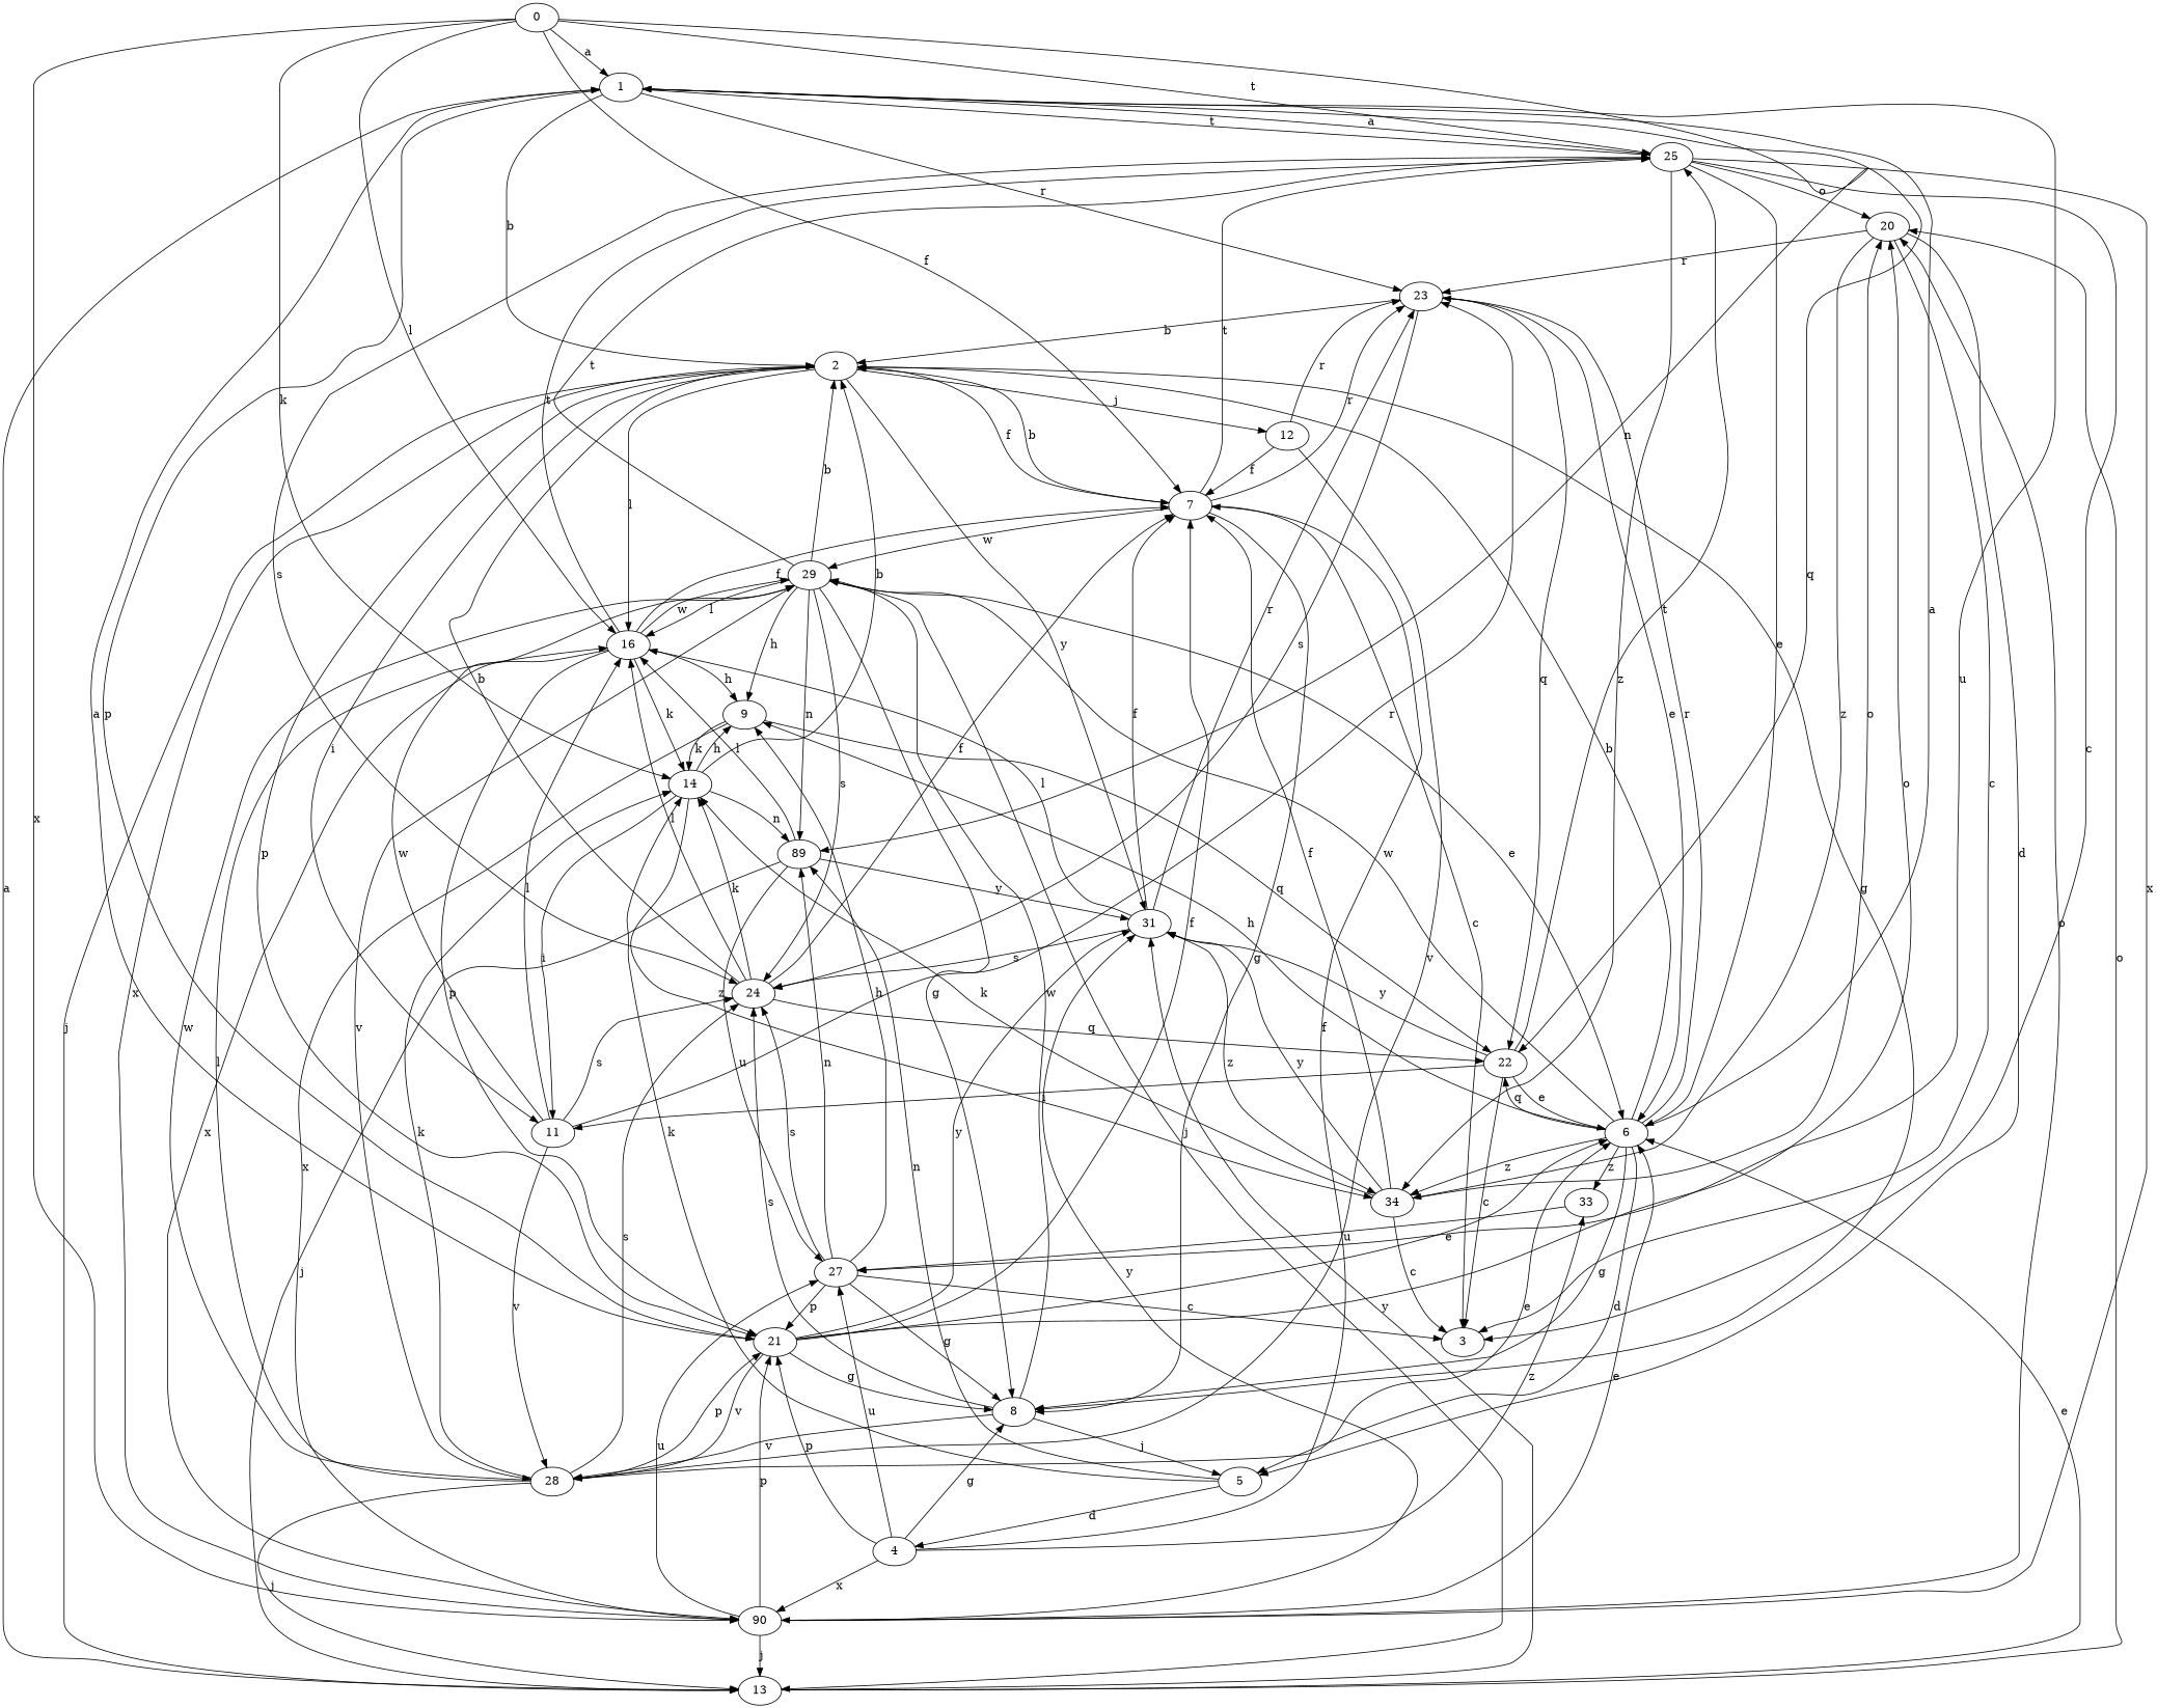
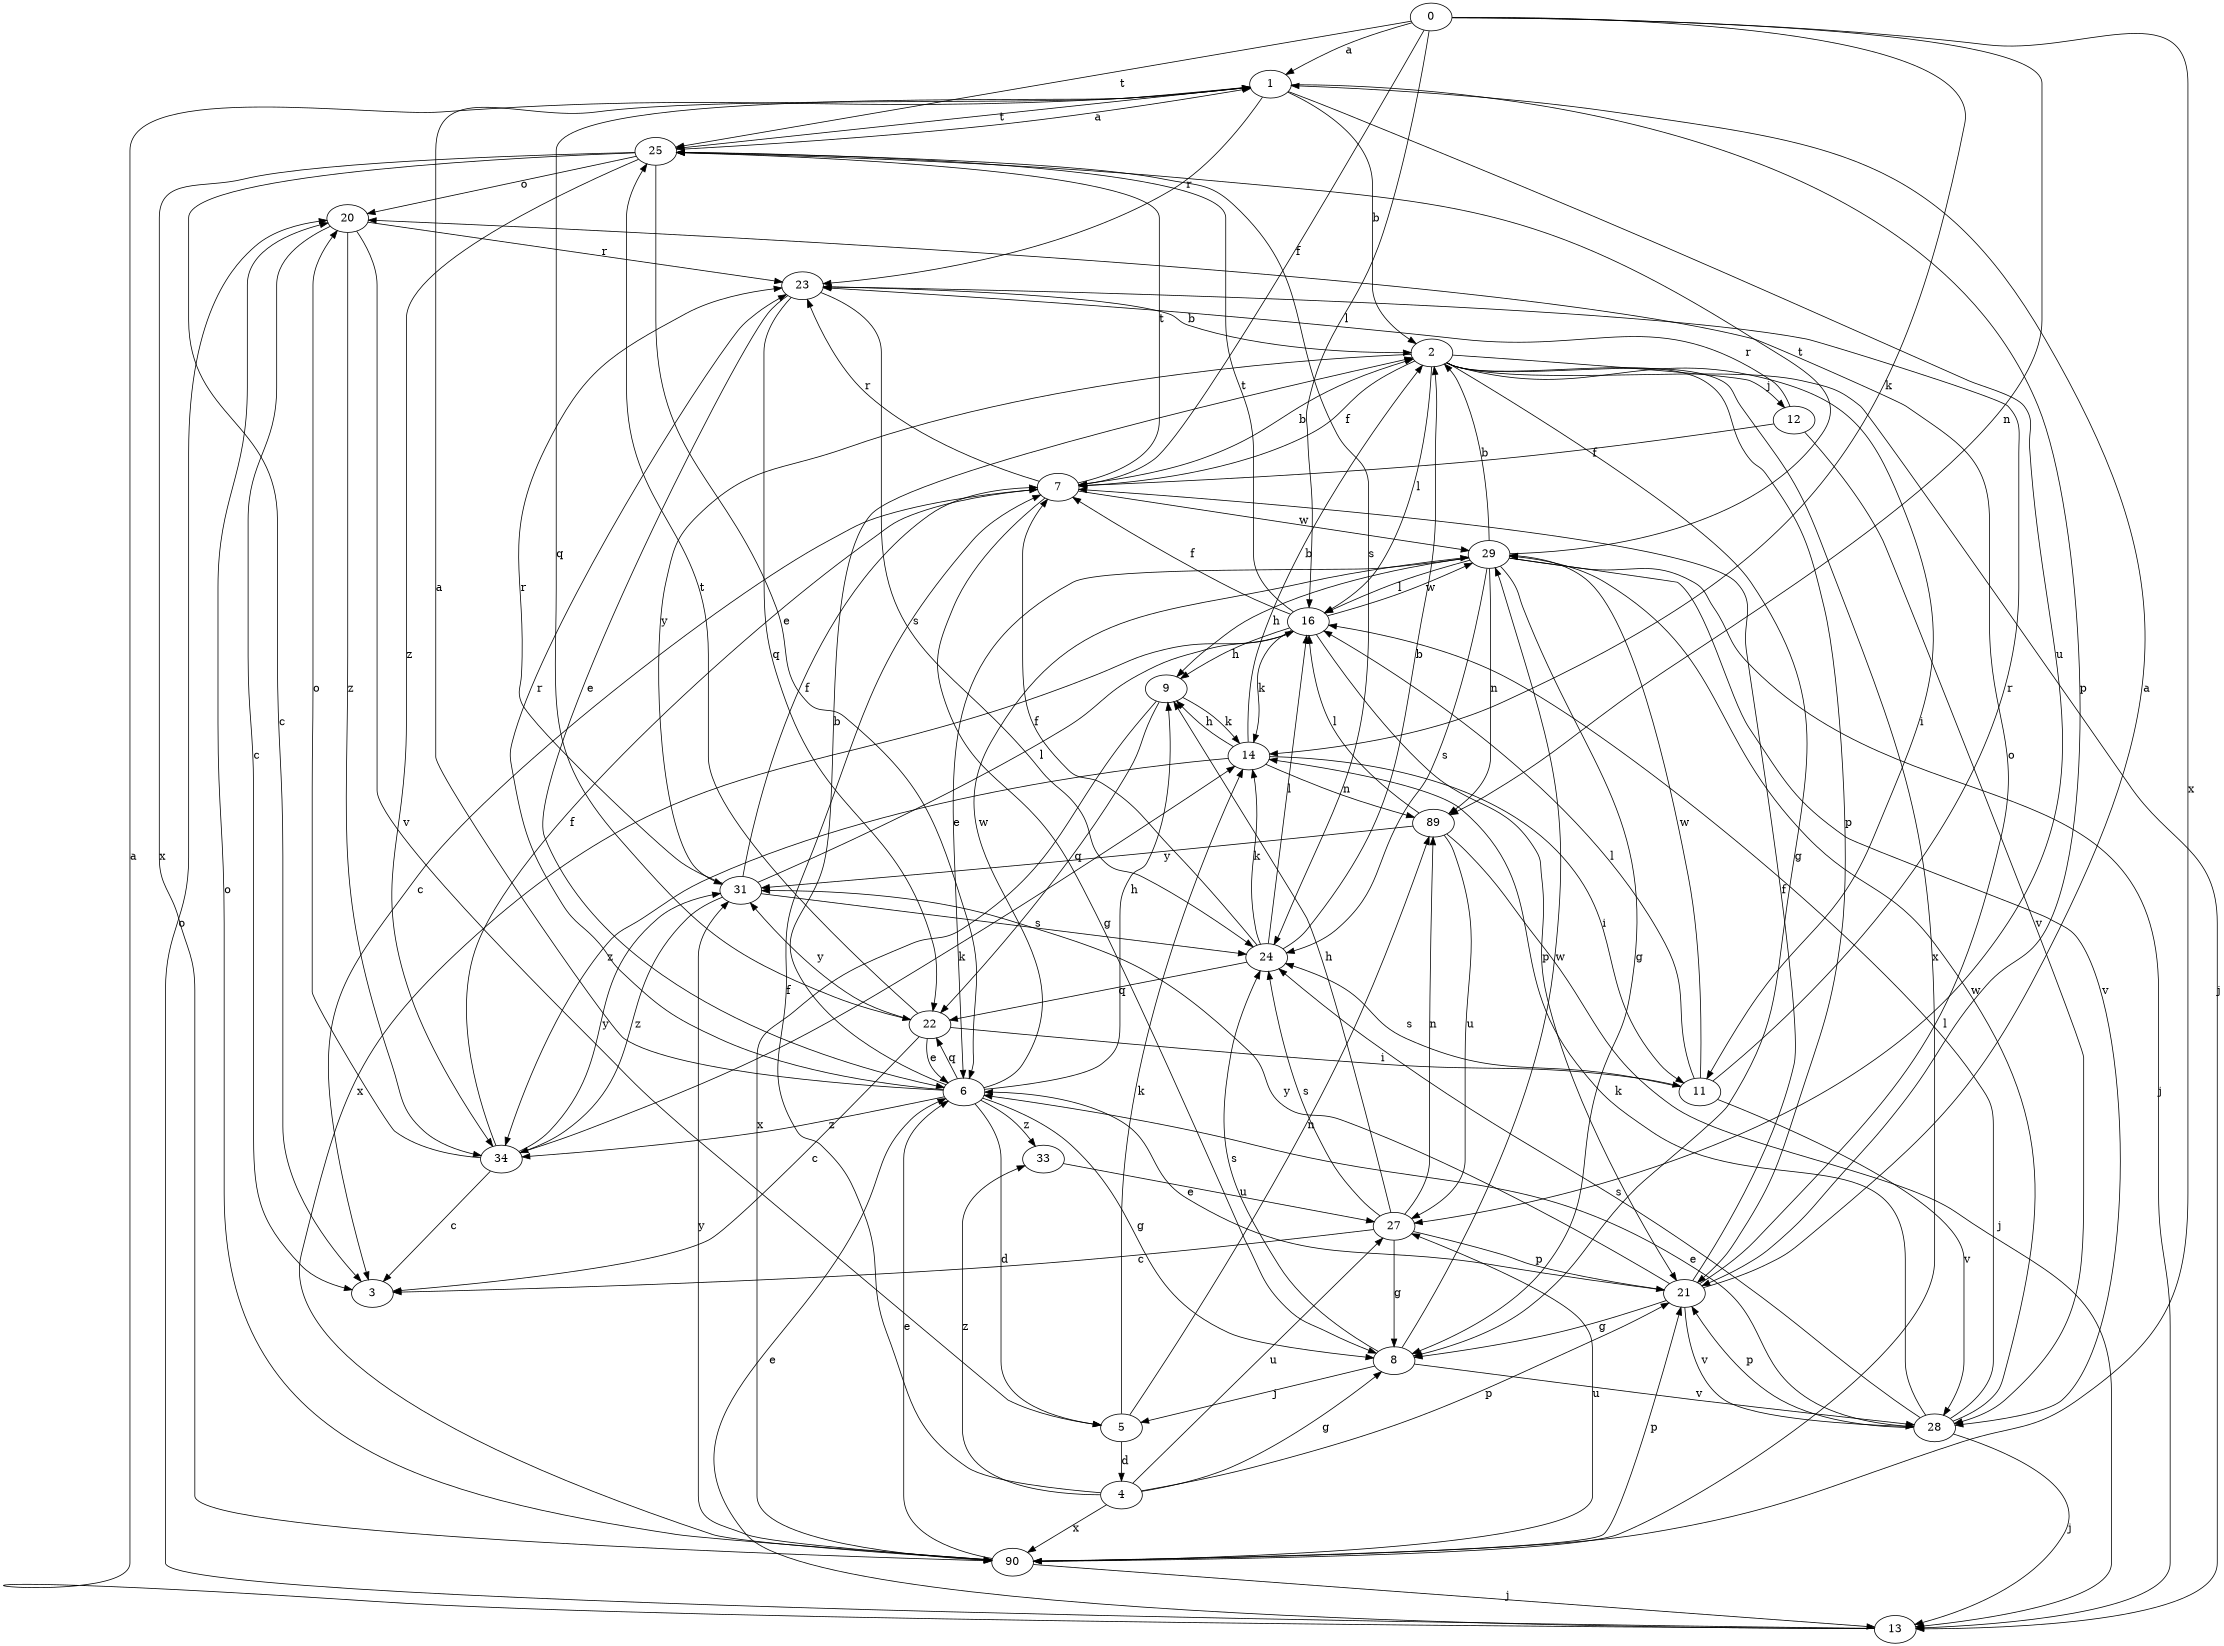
  strict digraph {
    0
    1
    7
    14
    16
    n6 [label=89]
    25
    n8 [label=90]
    2
    21
    22
    23
    27
    8
    29
    3
    11
    9
    34
    13
    31
    6
    24
    20
    12
    28
    5
    4
    33
    0 -> 1 [label=a]
    0 -> 7 [label=f]
    0 -> 14 [label=k]
    0 -> 16 [label=l]
    0 -> n6 [label=n]
    0 -> 25 [label=t]
    0 -> n8 [label=x]
    1 -> 25 [label=t]
    1 -> 2 [label=b]
    1 -> 21 [label=p]
    1 -> 22 [label=q]
    1 -> 23 [label=r]
    1 -> 27 [label=u]
    7 -> 25 [label=t]
    7 -> 2 [label=b]
    7 -> 23 [label=r]
    7 -> 8 [label=g]
    7 -> 29 [label=w]
    7 -> 3 [label=c]
    14 -> n6 [label=n]
    14 -> 2 [label=b]
    14 -> 11 [label=i]
    14 -> 9 [label=h]
    14 -> 34 [label=z]
    16 -> 7 [label=f]
    16 -> 14 [label=k]
    16 -> 25 [label=t]
    16 -> n8 [label=x]
    16 -> 21 [label=p]
    16 -> 29 [label=w]
    16 -> 9 [label=h]
    n6 -> 16 [label=l]
    n6 -> 27 [label=u]
    n6 -> 13 [label=j]
    n6 -> 31 [label=y]
    25 -> 1 [label=a]
    25 -> n8 [label=x]
    25 -> 3 [label=c]
    25 -> 34 [label=z]
    25 -> 6 [label=e]
    25 -> 24 [label=s]
    25 -> 20 [label=o]
    n8 -> 21 [label=p]
    n8 -> 27 [label=u]
    n8 -> 13 [label=j]
    n8 -> 31 [label=y]
    n8 -> 6 [label=e]
    n8 -> 20 [label=o]
    2 -> 7 [label=f]
    2 -> 16 [label=l]
    2 -> n8 [label=x]
    2 -> 21 [label=p]
    2 -> 8 [label=g]
    2 -> 11 [label=i]
    2 -> 13 [label=j]
    2 -> 31 [label=y]
    2 -> 12 [label=j]
    21 -> 1 [label=a]
    21 -> 7 [label=f]
    21 -> 8 [label=g]
    21 -> 31 [label=y]
    21 -> 6 [label=e]
    21 -> 20 [label=o]
    21 -> 28 [label=v]
    22 -> 25 [label=t]
    22 -> 3 [label=c]
    22 -> 11 [label=i]
    22 -> 31 [label=y]
    22 -> 6 [label=e]
    23 -> 2 [label=b]
    23 -> 22 [label=q]
    23 -> 6 [label=e]
    23 -> 24 [label=s]
    27 -> n6 [label=n]
    27 -> 21 [label=p]
    27 -> 8 [label=g]
    27 -> 3 [label=c]
    27 -> 9 [label=h]
    27 -> 24 [label=s]
    8 -> 29 [label=w]
    8 -> 24 [label=s]
    8 -> 28 [label=v]
    8 -> 5 [label=j]
    29 -> 16 [label=l]
    29 -> n6 [label=n]
    29 -> 25 [label=t]
    29 -> 2 [label=b]
    29 -> 8 [label=g]
    29 -> 9 [label=h]
    29 -> 13 [label=j]
    29 -> 6 [label=e]
    29 -> 24 [label=s]
    29 -> 28 [label=v]
    11 -> 16 [label=l]
    11 -> 23 [label=r]
    11 -> 29 [label=w]
    11 -> 24 [label=s]
    11 -> 28 [label=v]
    9 -> 14 [label=k]
    9 -> n8 [label=x]
    9 -> 22 [label=q]
    34 -> 7 [label=f]
    34 -> 14 [label=k]
    34 -> 3 [label=c]
    34 -> 31 [label=y]
    34 -> 20 [label=o]
    13 -> 1 [label=a]
-   13 -> 31 [label=y]
    13 -> 6 [label=e]
    13 -> 20 [label=o]
    31 -> 7 [label=f]
    31 -> 16 [label=l]
    31 -> 23 [label=r]
    31 -> 34 [label=z]
    31 -> 24 [label=s]
    6 -> 1 [label=a]
    6 -> 2 [label=b]
    6 -> 22 [label=q]
    6 -> 23 [label=r]
    6 -> 8 [label=g]
    6 -> 29 [label=w]
    6 -> 9 [label=h]
    6 -> 34 [label=z]
    6 -> 5 [label=d]
    6 -> 33 [label=z]
    24 -> 7 [label=f]
    24 -> 14 [label=k]
    24 -> 16 [label=l]
    24 -> 2 [label=b]
    24 -> 22 [label=q]
    20 -> 23 [label=r]
    20 -> 3 [label=c]
    20 -> 34 [label=z]
-   20 -> 5 [label=d]
+   20 -> 5 [label=v]
    12 -> 7 [label=f]
    12 -> 23 [label=r]
    12 -> 28 [label=v]
    28 -> 14 [label=k]
    28 -> 16 [label=l]
    28 -> 21 [label=p]
    28 -> 29 [label=w]
    28 -> 13 [label=j]
    28 -> 6 [label=e]
    28 -> 24 [label=s]
    5 -> 14 [label=k]
    5 -> n6 [label=n]
    5 -> 4 [label=d]
    4 -> 7 [label=f]
    4 -> n8 [label=x]
    4 -> 21 [label=p]
    4 -> 27 [label=u]
    4 -> 8 [label=g]
    4 -> 33 [label=z]
    33 -> 27 [label=u]
  }
